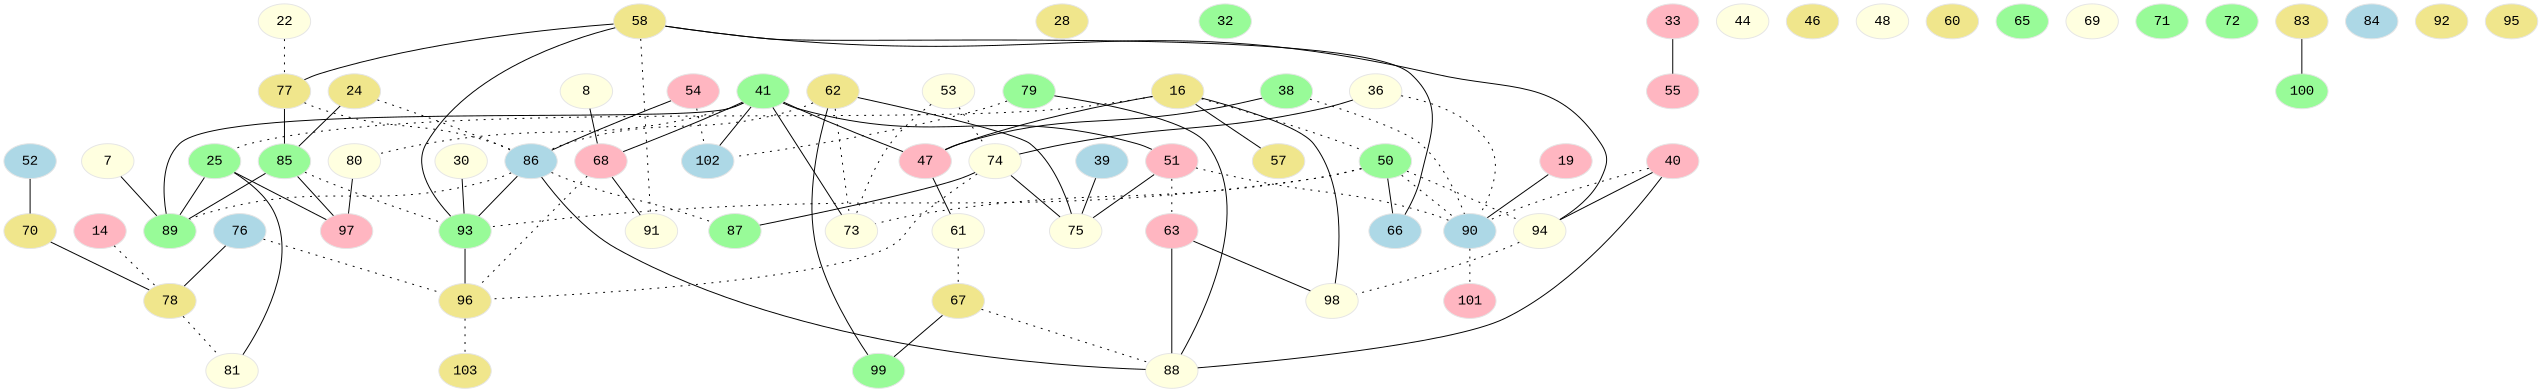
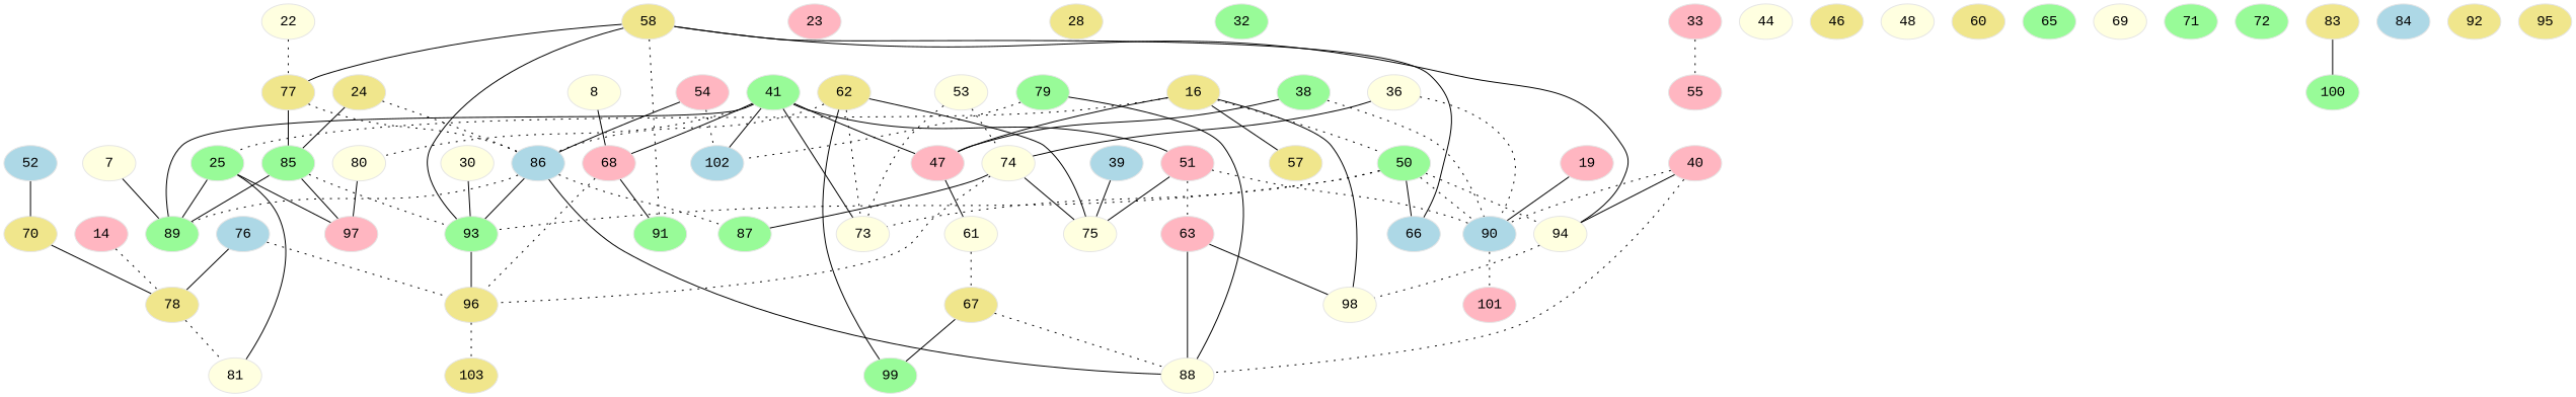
  graph {
    fontname="Liberation Mono"
    node [color=gray90 fillcolor=lightyellow fontname="Liberation Mono" style=filled]
    edge [fontname="Liberation Mono" style=solid]
    89 [fillcolor=palegreen super="+82"]
    7
    68 [fillcolor=lightpink]
    8
-   91
+   91 [fillcolor=palegreen]
    96 [fillcolor=khaki super="+18"]
    14 [fillcolor=lightpink]
    78 [fillcolor=khaki]
    81
    16 [fillcolor=khaki super="+6"]
    25 [fillcolor=palegreen]
    47 [fillcolor=lightpink]
    50 [fillcolor=palegreen super="+29"]
    57 [fillcolor=khaki]
    98
    97 [fillcolor=lightpink super="+3+1"]
    61
    90 [fillcolor=lightblue super="+9+17"]
    93 [fillcolor=palegreen]
    94
    73
    66 [fillcolor=lightblue]
    101 [fillcolor=lightpink]
    19 [fillcolor=lightpink]
    77 [fillcolor=khaki]
    22
    85 [fillcolor=palegreen super="+26+59"]
    86 [fillcolor=lightblue super="+56+64"]
+   23 [fillcolor=lightpink]
    24 [fillcolor=khaki]
    88 [super="+31"]
    87 [fillcolor=palegreen]
    28 [fillcolor=khaki]
    30
    32 [fillcolor=palegreen]
    33 [fillcolor=lightpink]
    55 [fillcolor=lightpink]
    74 [super="+27+34+35+43"]
    75
    36
    38 [fillcolor=palegreen]
    39 [fillcolor=lightblue]
    40 [fillcolor=lightpink]
    41 [fillcolor=palegreen]
    51 [fillcolor=lightpink]
    80 [super="+5"]
    102 [fillcolor=lightblue super="+13"]
    63 [fillcolor=lightpink super="+49"]
    44
    46 [fillcolor=khaki]
    67 [fillcolor=khaki]
    48
    52 [fillcolor=lightblue]
    70 [fillcolor=khaki]
    53
    54 [fillcolor=lightpink]
    58 [fillcolor=khaki]
    60 [fillcolor=khaki]
    99 [fillcolor=palegreen]
    62 [fillcolor=khaki super="+11+45"]
    65 [fillcolor=palegreen]
    103 [fillcolor=khaki]
    69
    71 [fillcolor=palegreen]
    72 [fillcolor=palegreen]
    76 [fillcolor=lightblue]
    79 [fillcolor=palegreen]
    83 [fillcolor=khaki]
    100 [fillcolor=palegreen]
    84 [fillcolor=lightblue]
    92 [fillcolor=khaki]
    95 [fillcolor=khaki]
    7 -- 89
    68 -- 91
    68 -- 96 [style=dotted]
    8 -- 68
    96 -- 103 [style=dotted]
    14 -- 78 [style=dotted]
    78 -- 81 [style=dotted]
    16 -- 25 [style=dotted weight=2]
    16 -- 47
    16 -- 50 [style=dotted]
    16 -- 57
    16 -- 98
    25 -- 89
    25 -- 81
    25 -- 97
    47 -- 61
    50 -- 90 [style=dotted]
    50 -- 93 [style=dotted]
    50 -- 94 [style=dotted weight=2]
    50 -- 73 [style=dotted]
    50 -- 66
    61 -- 67 [style=dotted]
    90 -- 101 [style=dotted]
    93 -- 96 [weight=2]
    94 -- 98 [style=dotted]
    19 -- 90
    77 -- 85
    77 -- 86 [style=dotted]
    22 -- 77 [style=dotted]
    85 -- 89
    85 -- 97
    85 -- 93 [style=dotted]
    86 -- 89 [style=dotted weight=2]
    86 -- 93
    86 -- 88
    86 -- 87 [style=dotted]
    24 -- 85
    24 -- 86 [style=dotted]
    30 -- 93
-   33 -- 55
+   33 -- 55 [style=dotted]
    74 -- 96 [style=dotted]
    74 -- 87
    74 -- 75
    36 -- 90 [style=dotted]
    36 -- 74
    38 -- 47
    38 -- 90 [style=dotted]
    39 -- 75
    40 -- 90 [style=dotted]
    40 -- 94
-   40 -- 88
+   40 -- 88 [style=dotted]
    41 -- 89 [weight=2]
    41 -- 68
    41 -- 47
    41 -- 73
    41 -- 51
    41 -- 80 [style=dotted]
    41 -- 102
    51 -- 90 [style=dotted weight=2]
    51 -- 75
    51 -- 63 [style=dotted]
    80 -- 97
    63 -- 98
    63 -- 88
    67 -- 88 [style=dotted]
    67 -- 99
    52 -- 70
    70 -- 78
    53 -- 73 [style=dotted]
    53 -- 74 [style=dotted]
    54 -- 86
    54 -- 102 [style=dotted]
    58 -- 91 [style=dotted]
    58 -- 93
    58 -- 94
    58 -- 66
    58 -- 77
    62 -- 73 [style=dotted]
    62 -- 86 [style=dotted weight=2]
    62 -- 75
    62 -- 99
    76 -- 96 [style=dotted]
    76 -- 78
    79 -- 88
    79 -- 102 [style=dotted]
    83 -- 100
  }
